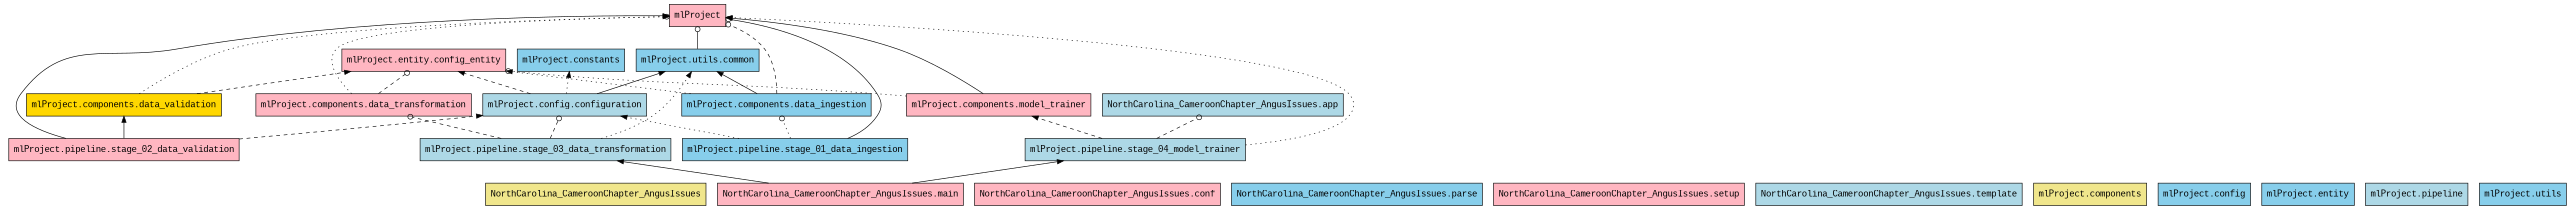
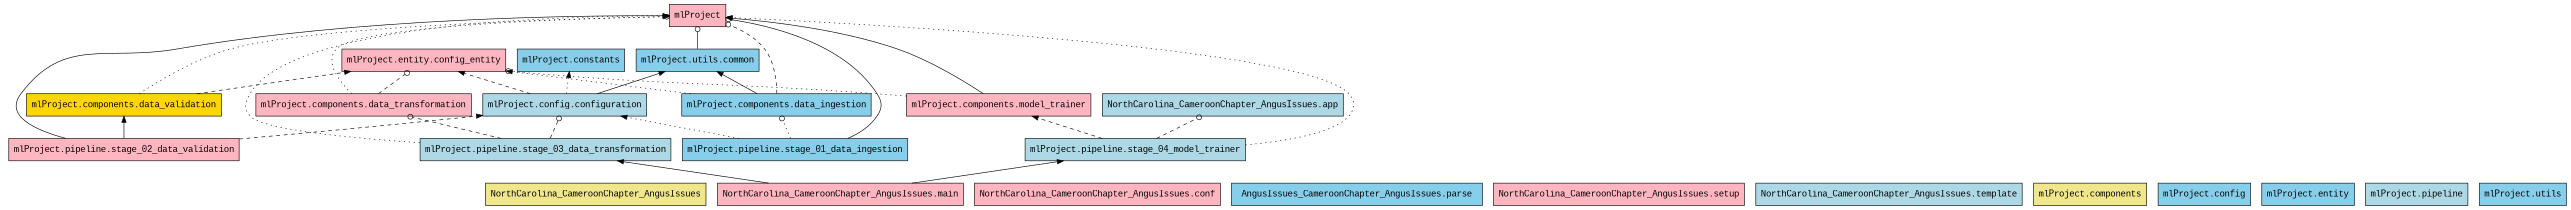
  digraph {
    fontname="Liberation Mono"
    rankdir=BT
    node [color=black fillcolor=lightpink fontname="Liberation Mono" shape=box style="solid,filled"]
    edge [arrowhead=normal arrowtail=none fontname="Liberation Mono" style=solid]
    n1 [fillcolor=khaki label=NorthCarolina_CameroonChapter_AngusIssues]
    n2 [fillcolor=lightblue label="NorthCarolina_CameroonChapter_AngusIssues.app"]
    n3 [label="NorthCarolina_CameroonChapter_AngusIssues.conf"]
    n4 [label="NorthCarolina_CameroonChapter_AngusIssues.main"]
    n5 [fillcolor=lightblue label="mlProject.pipeline.stage_03_data_transformation"]
    n6 [fillcolor=lightblue label="mlProject.pipeline.stage_04_model_trainer"]
    n7 [label=mlProject]
    n8 [label="mlProject.components.data_transformation"]
    n9 [fillcolor=lightblue label="mlProject.config.configuration"]
    n10 [label="mlProject.components.model_trainer"]
-   n11 [fillcolor=skyblue label="NorthCarolina_CameroonChapter_AngusIssues.parse"]
+   n11 [fillcolor=skyblue label="AngusIssues_CameroonChapter_AngusIssues.parse"]
    n12 [label="NorthCarolina_CameroonChapter_AngusIssues.setup"]
    n13 [fillcolor=lightblue label="NorthCarolina_CameroonChapter_AngusIssues.template"]
    n14 [fillcolor=khaki label="mlProject.components"]
    n15 [fillcolor=skyblue label="mlProject.components.data_ingestion"]
    n16 [label="mlProject.entity.config_entity"]
    n17 [fillcolor=skyblue label="mlProject.utils.common"]
    n18 [fillcolor=gold label="mlProject.components.data_validation"]
    n19 [fillcolor=skyblue label="mlProject.config"]
    n20 [fillcolor=skyblue label="mlProject.constants"]
    n21 [fillcolor=skyblue label="mlProject.entity"]
    n22 [fillcolor=lightblue label="mlProject.pipeline"]
    n23 [fillcolor=skyblue label="mlProject.pipeline.stage_01_data_ingestion"]
    n24 [label="mlProject.pipeline.stage_02_data_validation"]
    n25 [fillcolor=skyblue label="mlProject.utils"]
    n4 -> n5
    n4 -> n6
-   n5 -> n17 [style=dotted]
+   n5 -> n7 [style=dotted]
    n5 -> n8 [arrowhead=odot style=dashed]
    n5 -> n9 [arrowhead=odot style=dashed]
    n6 -> n2 [arrowhead=odot style=dashed]
    n6 -> n7 [style=dotted]
    n6 -> n10 [style=dashed]
    n8 -> n7 [style=dotted]
    n8 -> n16 [arrowhead=odot style=dashed]
    n9 -> n16 [style=dashed]
    n9 -> n17
    n9 -> n20 [style=dotted]
    n10 -> n7
    n10 -> n16 [arrowhead=odot style=dotted]
    n15 -> n7 [arrowhead=odot style=dashed]
    n15 -> n16 [style=dotted]
    n15 -> n17
    n17 -> n7 [arrowhead=odot]
    n18 -> n7 [arrowhead=odot style=dotted]
    n18 -> n16 [style=dashed]
    n23 -> n7 [arrowhead=odot]
    n23 -> n9 [style=dotted]
    n23 -> n15 [arrowhead=odot style=dotted]
    n24 -> n7
    n24 -> n9 [style=dashed]
    n24 -> n18
  }
